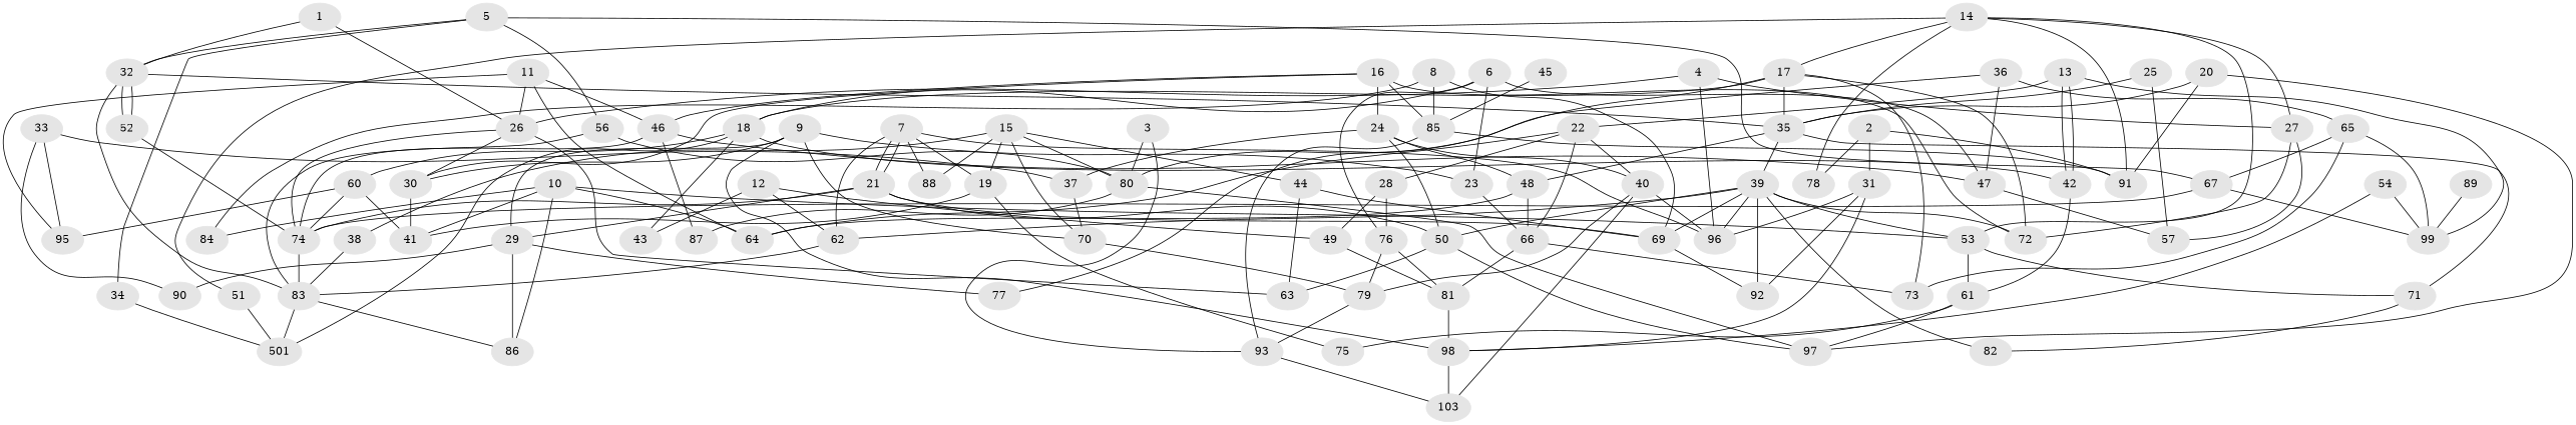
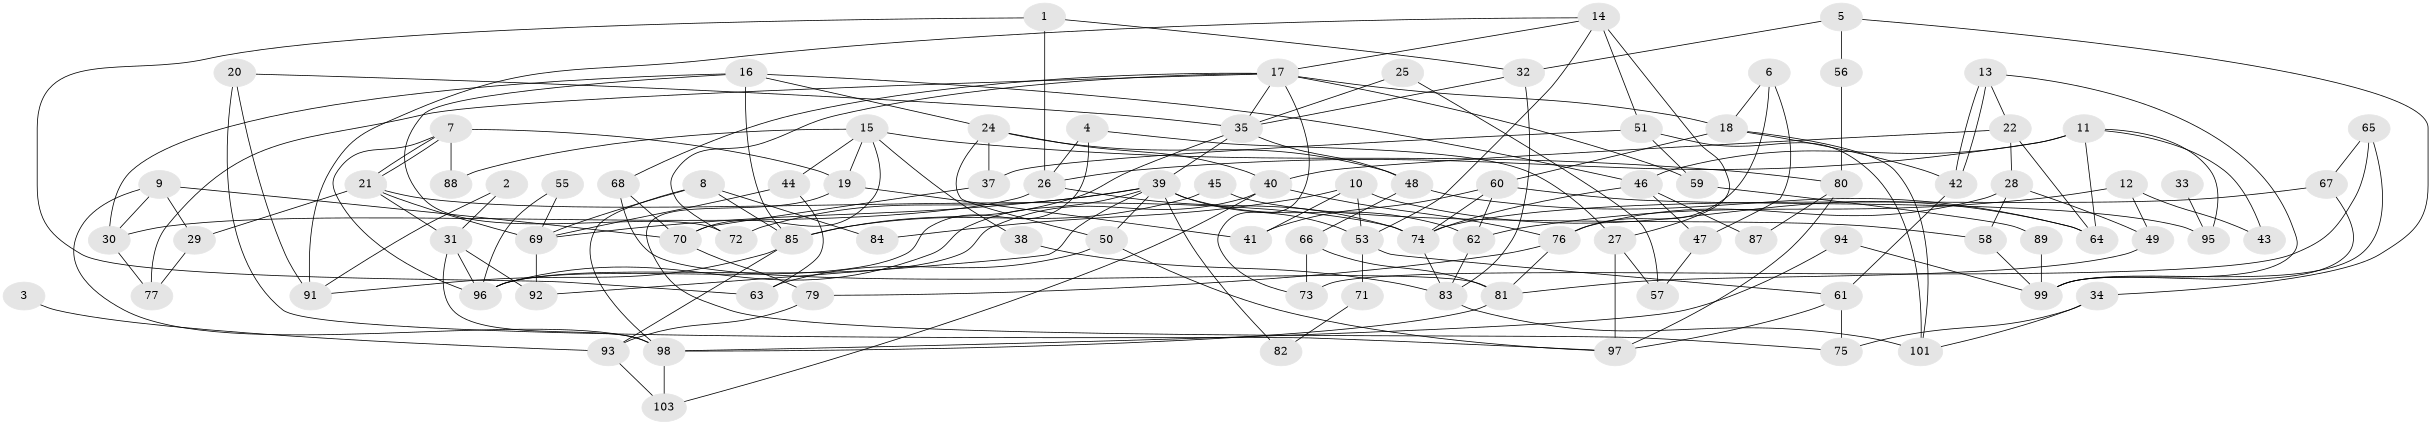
  graph {
    node [color=gray90 style=filled]
    1
    26
    32
    63
    30
    74
    35
-   52
    83
    2
    31
-   78
    91
    96
    98
    92
    3
    80
    93
    97
    87
    n22 [label=103]
    4
    27
    57
    5
    34
    56
    67
-   101 [label=501]
+   101
    75
    99
    6
    18
-   23
    47
    76
    43
    42
    60
    66
    81
    79
    7
    19
    21
    62
    88
    41
    69
    29
    8
    84
    85
    9
    70
-   86
    77
-   90
    10
    53
    64
    71
    61
    11
    46
    95
    12
    49
    13
    22
    28
    40
    14
    17
    51
    72
+   59
+   68
    73
    15
    38
    44
    16
    24
    37
    48
    50
    39
    89
    20
+   58
    25
    33
    82
-   36
    65
    45
-   54
+   54 [label=94]
+   55
    1 -- 26
    1 -- 32
-   26 -- 63
+   1 -- 63
    26 -- 30
    26 -- 74
    32 -- 35
-   32 -- 52
-   32 -- 52
    32 -- 83
-   30 -- 41
+   30 -- 77
    74 -- 83
-   35 -- 71
+   35 -- 85
    35 -- 48
    35 -- 39
-   52 -- 74
    83 -- 101
-   83 -- 86
    2 -- 31
-   2 -- 78
    2 -- 91
    31 -- 96
    31 -- 98
    31 -- 92
    98 -- n22
-   3 -- 80
    3 -- 93
    80 -- 97
    80 -- 87
    93 -- n22
    4 -- 26
    4 -- 96
    4 -- 27
-   27 -- 72
+   27 -- 97
    27 -- 57
    5 -- 32
    5 -- 34
    5 -- 56
-   5 -- 67
    34 -- 101
-   56 -- 83
+   34 -- 75
    56 -- 80
    67 -- 74
    67 -- 99
    6 -- 18
-   6 -- 23
    6 -- 47
    6 -- 76
    18 -- 101
-   18 -- 43
+   11 -- 43
    18 -- 42
    18 -- 60
-   23 -- 66
    47 -- 57
    76 -- 81
    76 -- 79
    42 -- 61
    60 -- 74
    60 -- 41
    60 -- 95
    66 -- 81
    66 -- 73
    81 -- 98
    79 -- 93
    7 -- 96
    7 -- 19
    7 -- 21
    7 -- 21
-   7 -- 62
+   60 -- 62
    7 -- 88
    19 -- 75
    19 -- 41
    21 -- 74
-   21 -- 50
+   21 -- 31
    21 -- 69
    21 -- 29
    62 -- 83
    69 -- 92
-   29 -- 86
    29 -- 77
-   29 -- 90
+   8 -- 98
    8 -- 69
    8 -- 84
    8 -- 85
    85 -- 91
    85 -- 93
    9 -- 30
    9 -- 98
-   9 -- 23
    9 -- 29
    9 -- 70
    70 -- 79
    10 -- 41
    10 -- 84
-   10 -- 86
    10 -- 53
    10 -- 64
    53 -- 71
    53 -- 61
    71 -- 82
    61 -- 97
    61 -- 75
    11 -- 26
    11 -- 64
    11 -- 46
    11 -- 95
    46 -- 74
    46 -- 87
    46 -- 47
    12 -- 43
    12 -- 62
    12 -- 49
    49 -- 81
    13 -- 99
    13 -- 42
    13 -- 42
    13 -- 22
-   22 -- 66
    22 -- 64
    22 -- 28
    22 -- 40
    28 -- 76
    28 -- 49
+   28 -- 58
    40 -- 96
    40 -- n22
-   40 -- 79
-   14 -- 78
+   40 -- 76
    14 -- 91
    14 -- 27
    14 -- 53
    14 -- 17
    14 -- 51
    17 -- 35
    17 -- 18
    17 -- 77
    17 -- 72
+   17 -- 59
+   17 -- 68
    17 -- 73
    51 -- 101
+   51 -- 59
+   59 -- 89
+   68 -- 81
+   68 -- 70
    15 -- 80
    15 -- 19
    15 -- 88
    15 -- 70
    15 -- 38
    15 -- 44
    38 -- 83
    44 -- 63
    44 -- 69
    16 -- 30
    16 -- 85
    16 -- 46
    16 -- 72
    16 -- 24
    24 -- 40
    24 -- 37
    24 -- 48
    24 -- 50
    37 -- 70
    48 -- 66
    48 -- 64
    50 -- 63
    50 -- 97
    39 -- 96
    39 -- 92
    39 -- 62
    39 -- 69
    39 -- 53
    39 -- 72
    39 -- 50
    39 -- 82
    89 -- 99
    20 -- 35
    20 -- 91
    20 -- 97
+   58 -- 99
    25 -- 35
    25 -- 57
-   33 -- 90
    33 -- 95
-   33 -- 37
-   36 -- 80
-   36 -- 47
-   36 -- 65
+   51 -- 37
    65 -- 67
    65 -- 99
    65 -- 73
    45 -- 85
+   45 -- 58
    54 -- 98
    54 -- 99
+   55 -- 96
+   55 -- 69
  }
